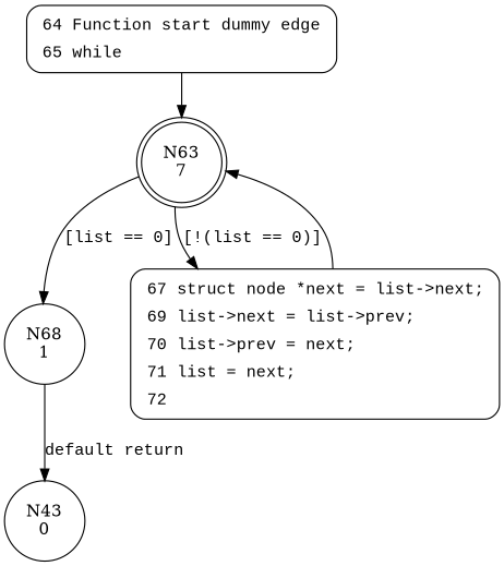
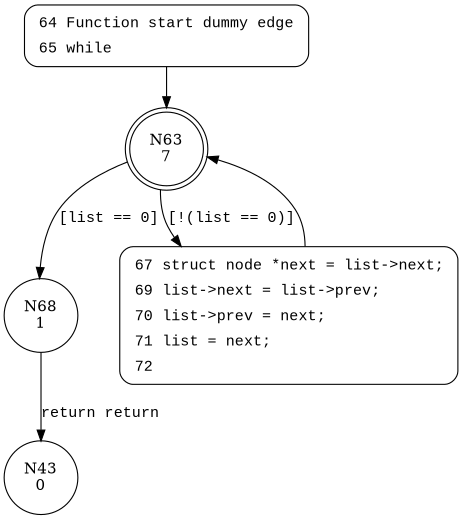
  digraph {
    node [shape=circle]
    edge [fontname="Courier New"]
    n1 [label="N63\n7" shape=doublecircle]
    n2 [label="N68\n1"]
    n3 [fillcolor=white fontname="Courier New" label=<<table border="0" cellborder="0" cellpadding="3" bgcolor="white"><tr><td align="right">67</td><td align="left">struct node *next = list-&gt;next;</td></tr><tr><td align="right">69</td><td align="left">list-&gt;next = list-&gt;prev;</td></tr><tr><td align="right">70</td><td align="left">list-&gt;prev = next;</td></tr><tr><td align="right">71</td><td align="left">list = next;</td></tr><tr><td align="right">72</td><td align="left"></td></tr></table>> penwidth=1 shape=Mrecord style="filled,bold"]
    n4 [label="N43\n0"]
    n5 [fillcolor=white fontname="Courier New" label=<<table border="0" cellborder="0" cellpadding="3" bgcolor="white"><tr><td align="right">64</td><td align="left">Function start dummy edge</td></tr><tr><td align="right">65</td><td align="left">while</td></tr></table>> penwidth=1 shape=Mrecord style="filled,bold"]
    n1 -> n2 [label="[list == 0]"]
    n1 -> n3 [label="[!(list == 0)]"]
-   n2 -> n4 [label="default return"]
+   n2 -> n4 [label="return return"]
    n3 -> n1 [fontname=""]
    n5 -> n1 [fontname=""]
  }
